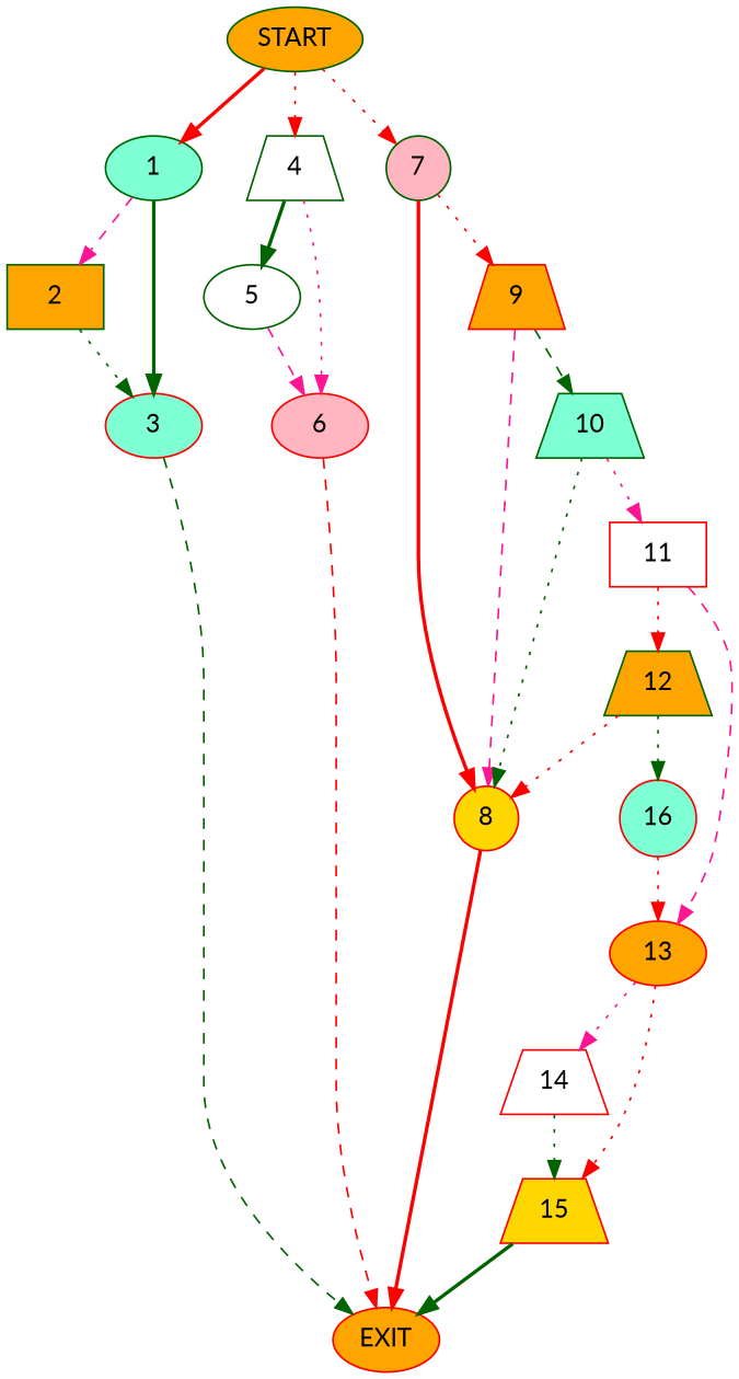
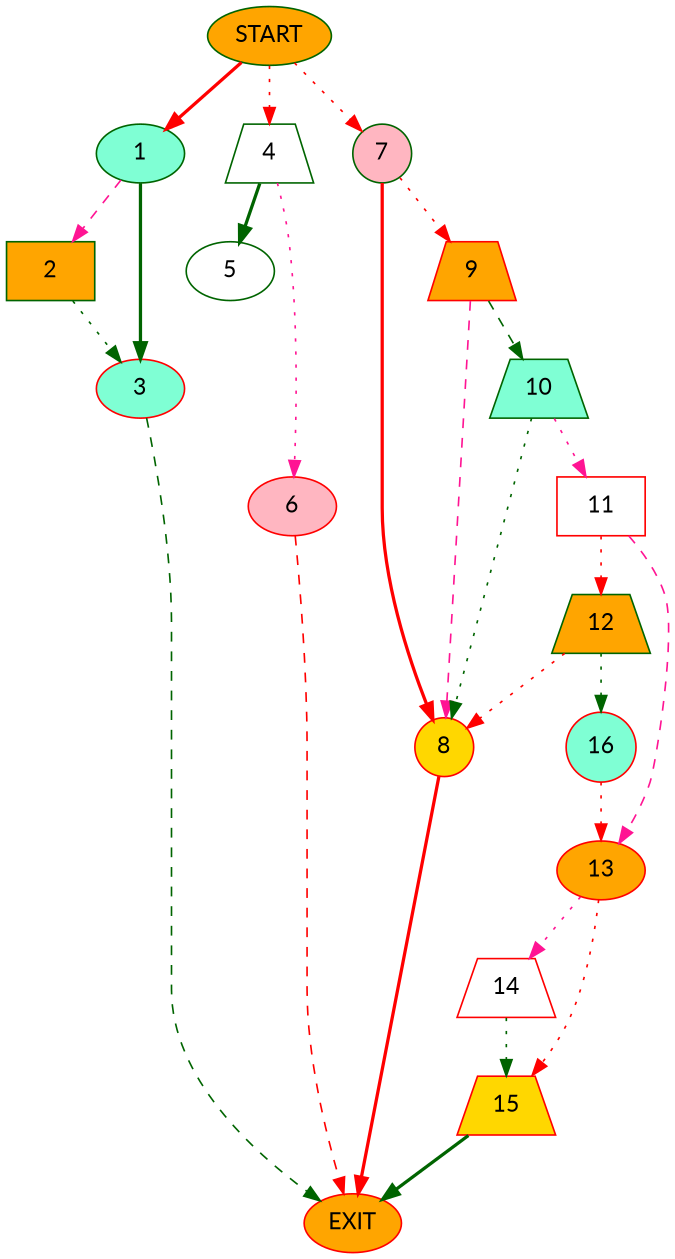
  digraph {
    fontname=Lato
    node [color=red fillcolor=orange fontname=Lato shape=ellipse style=filled]
    edge [color=red fontname=Lato style=dotted]
    n1 [color=darkgreen label=START]
    1 [color=darkgreen fillcolor=aquamarine]
    4 [color=darkgreen fillcolor=white shape=trapezium]
    7 [color=darkgreen fillcolor=lightpink shape=circle]
    2 [color=darkgreen shape=box]
    3 [fillcolor=aquamarine]
    5 [color=darkgreen fillcolor=white]
    6 [fillcolor=lightpink]
    8 [fillcolor=gold shape=circle]
    9 [shape=trapezium]
    n11 [label=EXIT]
    10 [color=darkgreen fillcolor=aquamarine shape=trapezium]
    11 [fillcolor=white shape=box]
    12 [color=darkgreen shape=trapezium]
    13
    16 [fillcolor=aquamarine shape=circle]
    14 [fillcolor=white shape=trapezium]
    15 [fillcolor=gold shape=trapezium]
    n1 -> 1 [style=bold]
    n1 -> 4
    n1 -> 7
    1 -> 2 [color=deeppink style=dashed]
    1 -> 3 [color=darkgreen style=bold]
    4 -> 5 [color=darkgreen style=bold]
    4 -> 6 [color=deeppink]
    7 -> 8 [style=bold]
    7 -> 9
    2 -> 3 [color=darkgreen]
    3 -> n11 [color=darkgreen style=dashed]
-   5 -> 6 [color=deeppink style=dashed]
    6 -> n11 [style=dashed]
    8 -> n11 [style=bold]
    9 -> 8 [color=deeppink style=dashed]
    9 -> 10 [color=darkgreen style=dashed]
    10 -> 8 [color=darkgreen]
    10 -> 11 [color=deeppink]
    11 -> 12
    11 -> 13 [color=deeppink style=dashed]
    12 -> 8
    12 -> 16 [color=darkgreen]
    13 -> 14 [color=deeppink]
    13 -> 15
    16 -> 13
    14 -> 15 [color=darkgreen]
    15 -> n11 [color=darkgreen style=bold]
  }
